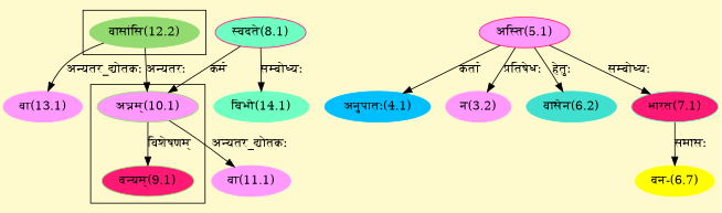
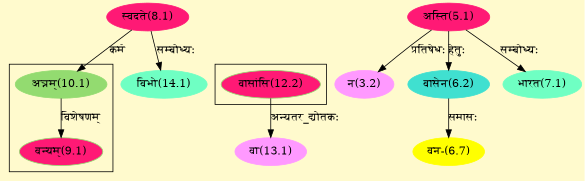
  digraph {
    bgcolor=lemonchiffon1
    compound=true
    rankdir=BT
    node [color="#93DB70" style=filled]
    edge [dir=back]
    n1 [fillcolor="#FF1975" label="वन्यम्(9.1)"]
-   n2 [label="अन्नम्(10.1)" fillcolor="#FF99FF"]
-   n3 [label="वासांसि(12.2)"]
-   n4 [color="#FF1975" label="स्वदते(8.1)" fillcolor="#6FFFC3"]
-   n5 [color="#FF1975" label="अस्ति(5.1)" fillcolor="#FF99FF"]
-   n6 [color="#00BFFF" label="अनुपातः(4.1)"]
+   n2 [label="अन्नम्(10.1)"]
+   n3 [label="वासांसि(12.2)" fillcolor="#FF1975"]
+   n4 [color="#FF1975" label="स्वदते(8.1)"]
+   n5 [color="#FF1975" label="अस्ति(5.1)"]
    n7 [color="#FF99FF" label="न(3.2)"]
    n8 [color="#FFFF00" label="वन-(6.7)"]
    n9 [color="#40E0D0" label="वासेन(6.2)"]
-   n10 [color="#6FFFC3" label="भारत(7.1)" fillcolor="#FF1975"]
-   n11 [color="#FF99FF" label="वा(11.1)"]
+   n10 [color="#6FFFC3" label="भारत(7.1)"]
    n12 [color="#FF99FF" label="वा(13.1)"]
    n13 [color="#6FFFC3" label="विभो(14.1)"]
    subgraph cluster_1 {
      n1
      n2
    }
    subgraph cluster_2 {
      n3
    }
    n1 -> n2 [label="विशेषणम्"]
-   n2 -> n3 [label="अन्यतरः"]
    n2 -> n4 [label="कर्म"]
-   n6 -> n5 [label="कर्ता"]
    n7 -> n5 [label="प्रतिषेधः"]
-   n8 -> n10 [label="समासः"]
+   n8 -> n9 [label="समासः"]
    n9 -> n5 [label="हेतुः"]
    n10 -> n5 [label="सम्बोध्यः"]
-   n11 -> n2 [label="अन्यतर_द्योतकः"]
    n12 -> n3 [label="अन्यतर_द्योतकः"]
    n13 -> n4 [label="सम्बोध्यः"]
  }
